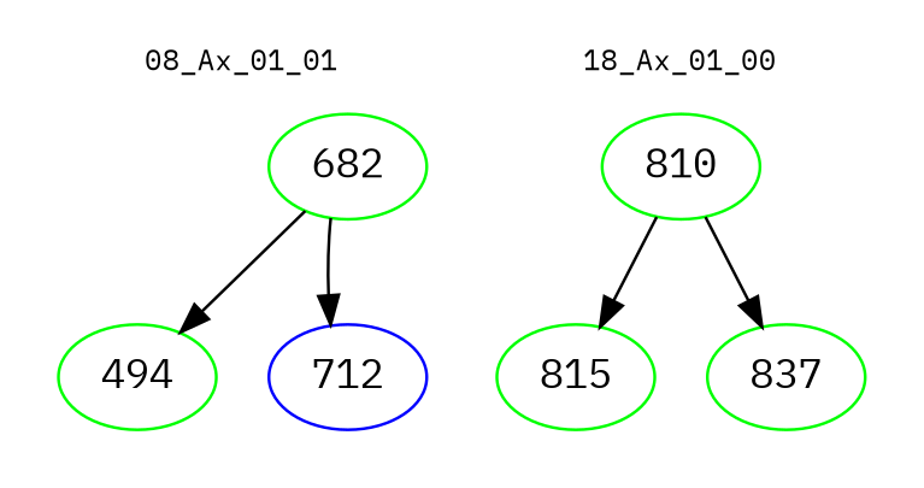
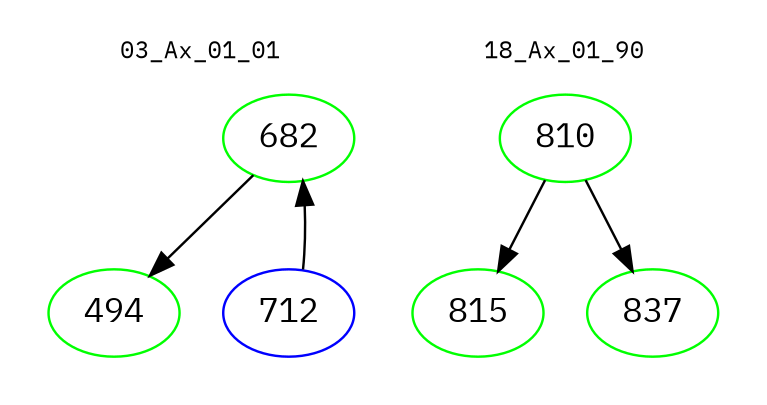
  digraph {
    fontname="IBM Plex Mono"
    node [color=green fontname="IBM Plex Mono"]
    edge [color=black fontname="IBM Plex Mono"]
    n1 [label=682]
    n2 [label=494]
    n3 [color=blue label=712]
    n4 [label=810]
    n5 [label=815]
    n6 [label=837]
    subgraph cluster_1 {
      color=white
      fontsize=10
-     label="08_Ax_01_01"
+     label="03_Ax_01_01"
      n1
      n2
      n3
    }
    subgraph cluster_2 {
      color=white
      fontsize=10
-     label="18_Ax_01_00"
+     label="18_Ax_01_90"
      n4
      n5
      n6
    }
    n1 -> n2
-   n1 -> n3
+   n3 -> n1
    n4 -> n5
    n4 -> n6
  }
